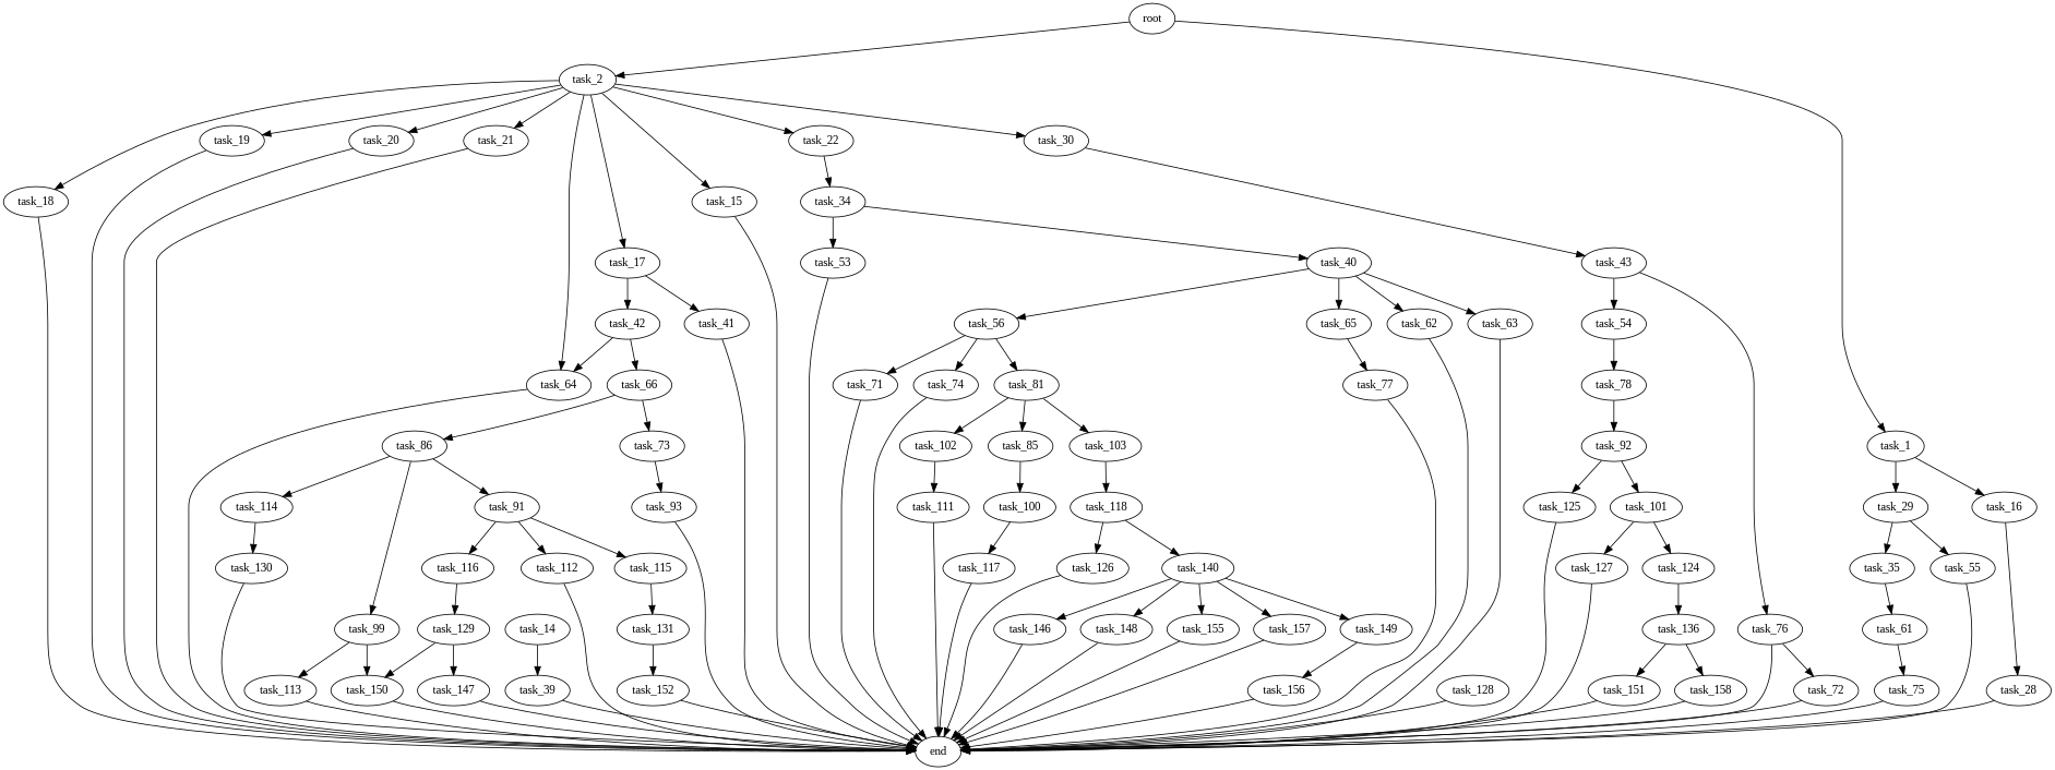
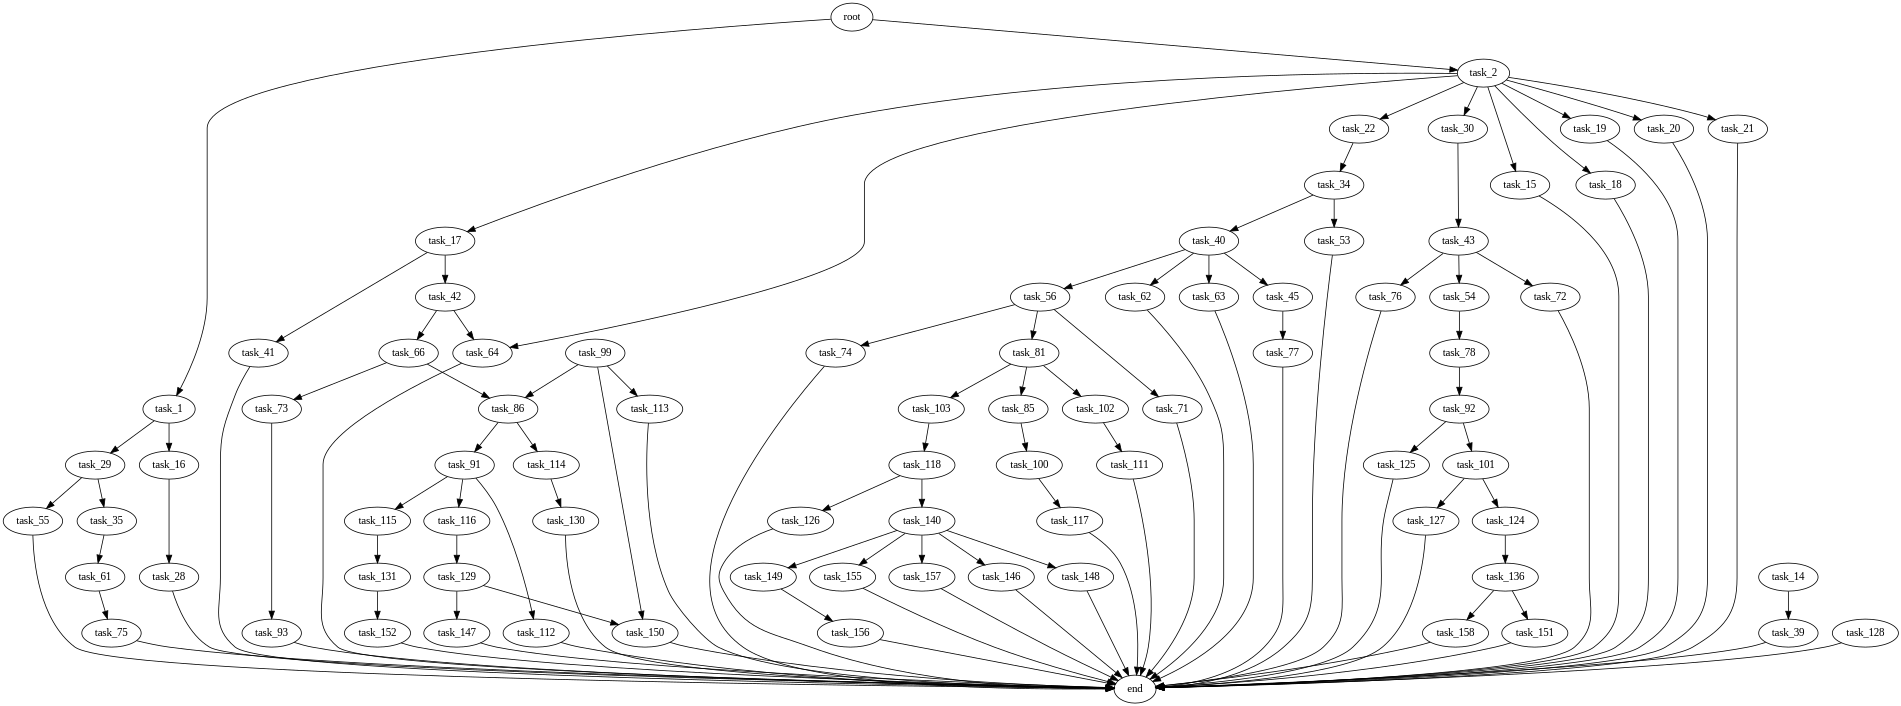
  digraph {
    fontname="Liberation Serif"
    node [fontname="Liberation Serif"]
    edge [fontname="Liberation Serif"]
    root
    task_1
    task_2
    task_16
    task_29
    task_15
    task_17
    task_18
    task_19
    task_20
    task_21
    task_22
    task_30
    task_64
    task_28
    task_35
    task_55
    task_14
    task_39
    end
    task_41
    task_42
    task_34
    task_43
    task_61
    task_66
    task_40
    task_53
    task_54
    task_72
    task_76
    task_73
    task_86
    task_56
    task_62
    task_63
-   task_65
+   task_65 [label=task_45]
    task_75
    task_78
    task_71
    task_74
    task_81
    task_77
    task_85
    task_102
    task_103
    task_93
    task_91
    task_99
    task_114
    task_92
    task_101
    task_125
    task_100
    task_111
    task_118
    task_112
    task_115
    task_116
    task_113
    task_150
    task_130
    task_124
    task_127
    task_117
    task_126
    task_140
    task_131
    task_129
    task_128
    task_152
    task_147
    task_136
    task_151
    task_158
    task_146
    task_148
    task_149
    task_155
    task_157
    task_156
    root -> task_1
    root -> task_2
    task_1 -> task_16
    task_1 -> task_29
    task_2 -> task_15
    task_2 -> task_17
    task_2 -> task_18
    task_2 -> task_19
    task_2 -> task_20
    task_2 -> task_21
    task_2 -> task_22
    task_2 -> task_30
    task_2 -> task_64
    task_16 -> task_28
    task_29 -> task_35
    task_29 -> task_55
    task_15 -> end
    task_17 -> task_41
    task_17 -> task_42
    task_18 -> end
    task_19 -> end
    task_20 -> end
    task_21 -> end
    task_22 -> task_34
    task_30 -> task_43
    task_64 -> end
    task_28 -> end
    task_35 -> task_61
    task_55 -> end
    task_14 -> task_39
    task_39 -> end
    task_41 -> end
    task_42 -> task_64
    task_42 -> task_66
    task_34 -> task_40
    task_34 -> task_53
    task_43 -> task_54
-   task_76 -> task_72
+   task_43 -> task_72
    task_43 -> task_76
    task_61 -> task_75
    task_66 -> task_73
    task_66 -> task_86
    task_40 -> task_56
    task_40 -> task_62
    task_40 -> task_63
    task_40 -> task_65
    task_53 -> end
    task_54 -> task_78
    task_72 -> end
    task_76 -> end
    task_73 -> task_93
    task_86 -> task_91
-   task_86 -> task_99
+   task_99 -> task_86
    task_86 -> task_114
    task_56 -> task_71
    task_56 -> task_74
    task_56 -> task_81
    task_62 -> end
    task_63 -> end
    task_65 -> task_77
    task_75 -> end
    task_78 -> task_92
    task_71 -> end
    task_74 -> end
    task_81 -> task_85
    task_81 -> task_102
    task_81 -> task_103
    task_77 -> end
    task_85 -> task_100
    task_102 -> task_111
    task_103 -> task_118
    task_93 -> end
    task_91 -> task_112
    task_91 -> task_115
    task_91 -> task_116
    task_99 -> task_113
    task_99 -> task_150
    task_114 -> task_130
    task_92 -> task_101
    task_92 -> task_125
    task_101 -> task_124
    task_101 -> task_127
    task_125 -> end
    task_100 -> task_117
    task_111 -> end
    task_118 -> task_126
    task_118 -> task_140
    task_112 -> end
    task_115 -> task_131
    task_116 -> task_129
    task_113 -> end
    task_150 -> end
    task_130 -> end
    task_124 -> task_136
    task_127 -> end
    task_117 -> end
    task_126 -> end
    task_140 -> task_146
    task_140 -> task_148
    task_140 -> task_149
    task_140 -> task_155
    task_140 -> task_157
    task_131 -> task_152
    task_129 -> task_150
    task_129 -> task_147
    task_128 -> end
    task_152 -> end
    task_147 -> end
    task_136 -> task_151
    task_136 -> task_158
    task_151 -> end
    task_158 -> end
    task_146 -> end
    task_148 -> end
    task_149 -> task_156
    task_155 -> end
    task_157 -> end
    task_156 -> end
  }
